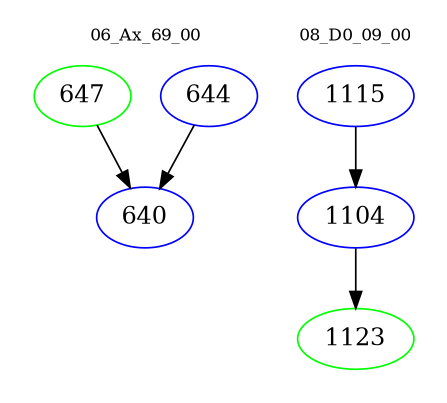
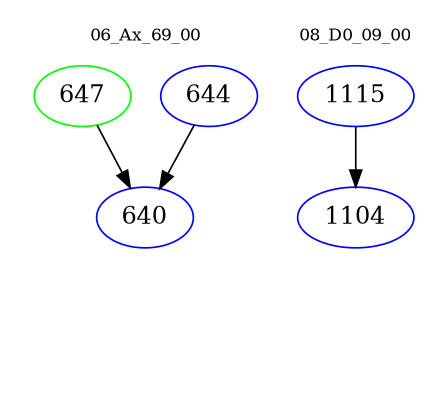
  digraph {
    node [color=blue]
    edge [color=black]
    n1 [label=644]
    n2 [label=640]
    n3 [color=green label=647]
    n4 [label=1115]
    n5 [label=1104]
-   n6 [color=green label=1123]
    subgraph cluster_1 {
      color=white
      fontsize=10
      label="06_Ax_69_00"
      n1
      n2
      n3
    }
    subgraph cluster_2 {
      color=white
      fontsize=10
      label="08_D0_09_00"
      n4
      n5
-     n6
    }
    n1 -> n2
    n3 -> n2
    n4 -> n5
-   n5 -> n6
  }
